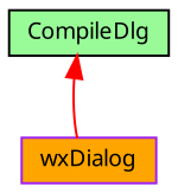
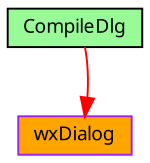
  digraph {
    node [fontname=Sans fontsize=10 shape=record style=filled]
    n1 [color=black fillcolor=palegreen fontcolor=black height=0.2 label=CompileDlg width=0.4]
    n2 [color=purple fillcolor=orange height=0.2 label=wxDialog width=0.4]
-   n1 -> n2 [color=red dir=back fontname=Sans fontsize=10 labelfontname=Sans labelfontsize=10 style=solid]
+   n2 -> n1 [color=red dir=back fontname=Sans fontsize=10 labelfontname=Sans labelfontsize=10 style=solid]
  }
